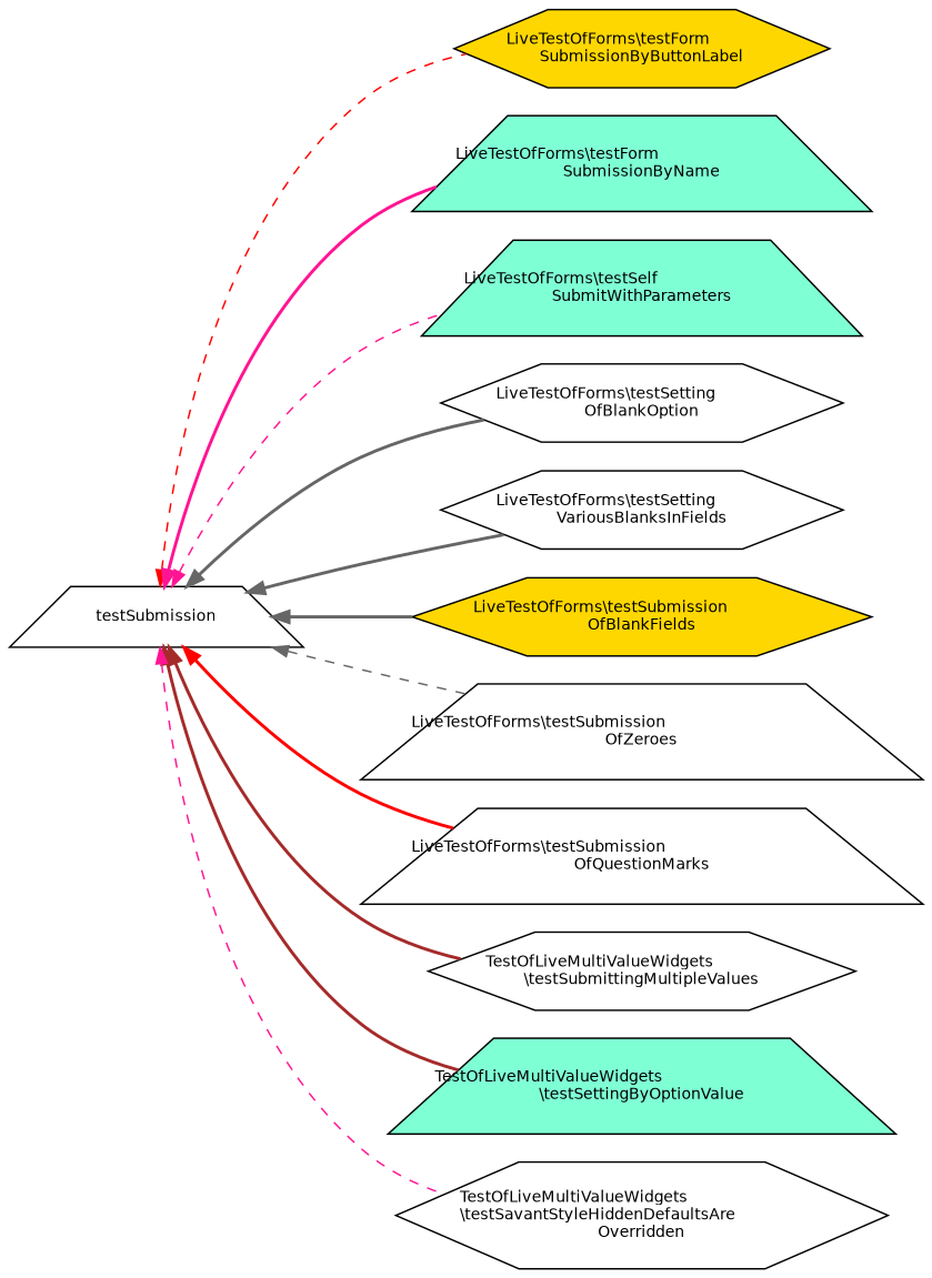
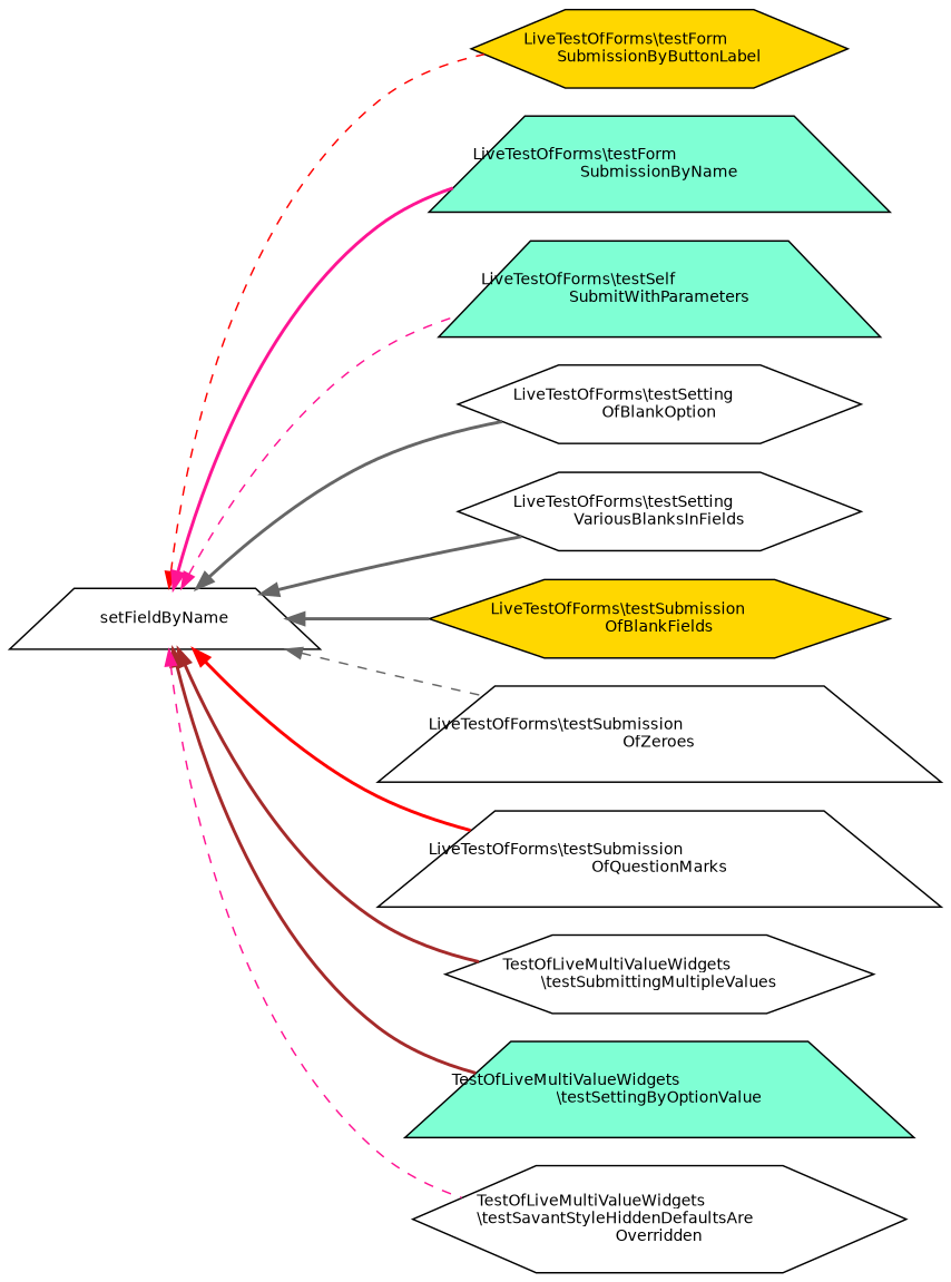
  digraph {
    rankdir=LR
    node [color=black fillcolor=white fontname=Helvetica fontsize=10 shape=trapezium style=filled]
    edge [color=gray40 dir=back fontname=Helvetica fontsize=10 labelfontname=Helvetica labelfontsize=10 style=bold]
-   n1 [fontcolor=black height=0.2 label=testSubmission width=0.4]
+   n1 [fontcolor=black height=0.2 label=setFieldByName width=0.4]
    n2 [fillcolor=gold height=0.2 label="LiveTestOfForms\\testForm\lSubmissionByButtonLabel" shape=hexagon width=0.4]
    n3 [fillcolor=aquamarine height=0.2 label="LiveTestOfForms\\testForm\lSubmissionByName" width=0.4]
    n4 [fillcolor=aquamarine height=0.2 label="LiveTestOfForms\\testSelf\lSubmitWithParameters" width=0.4]
    n5 [height=0.2 label="LiveTestOfForms\\testSetting\lOfBlankOption" shape=hexagon width=0.4]
    n6 [height=0.2 label="LiveTestOfForms\\testSetting\lVariousBlanksInFields" shape=hexagon width=0.4]
    n7 [fillcolor=gold height=0.2 label="LiveTestOfForms\\testSubmission\lOfBlankFields" shape=hexagon width=0.4]
    n8 [height=0.2 label="LiveTestOfForms\\testSubmission\lOfZeroes" width=0.4]
    n9 [height=0.2 label="LiveTestOfForms\\testSubmission\lOfQuestionMarks" width=0.4]
    n10 [height=0.2 label="TestOfLiveMultiValueWidgets\l\\testSubmittingMultipleValues" shape=hexagon width=0.4]
    n11 [fillcolor=aquamarine height=0.2 label="TestOfLiveMultiValueWidgets\l\\testSettingByOptionValue" width=0.4]
    n12 [height=0.2 label="TestOfLiveMultiValueWidgets\l\\testSavantStyleHiddenDefaultsAre\lOverridden" shape=hexagon width=0.4]
    n1 -> n2 [color=red style=dashed]
    n1 -> n3 [color=deeppink]
    n1 -> n4 [color=deeppink style=dashed]
    n1 -> n5
    n1 -> n6
    n1 -> n7
    n1 -> n8 [style=dashed]
    n1 -> n9 [color=red]
    n1 -> n10 [color=brown]
    n1 -> n11 [color=brown]
    n1 -> n12 [color=deeppink style=dashed]
  }
